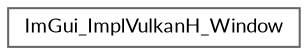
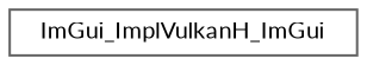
  digraph {
    rankdir=LR
    fontname=Lato
-   n1 [color=grey40 fillcolor=white fontname=Lato fontsize=10 height=0.2 label=ImGui_ImplVulkanH_Window shape=box style=filled width=0.4]
+   n1 [color=grey40 fillcolor=white fontname=Lato fontsize=10 height=0.2 label=ImGui_ImplVulkanH_ImGui shape=box style=filled width=0.4]
  }
